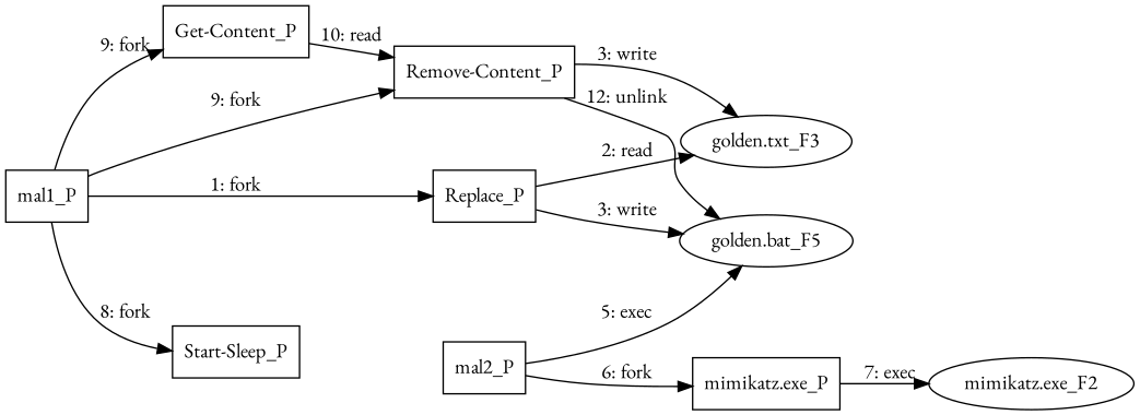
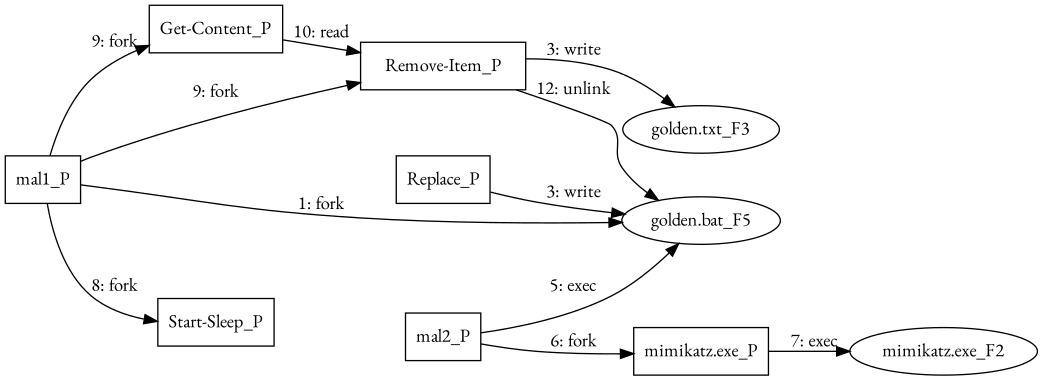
  digraph {
    engine=neato
    fixedsize=false
    fontname="EB Garamond"
    fontsize=10
    nodesep=0.3
    rankdir=LR
    ranksep=0
    splines=true
    node [fontname="EB Garamond" node_type=Process shape=box]
    edge [fontname="EB Garamond"]
    mal1_P
    Replace_P
    "Start-Sleep_P"
    "Get-Content_P"
-   "Remove-Item_P" [label="Remove-Content_P"]
+   "Remove-Item_P"
    "golden.txt_F3" [node_type=File shape=ellipse]
    n7 [label="golden.bat_F5" node_type=File shape=ellipse]
    mal2_P
    "mimikatz.exe_P"
    "mimikatz.exe_F2" [node_type=File shape=ellipse]
-   mal1_P -> Replace_P [label="1: fork"]
+   mal1_P -> n7 [label="1: fork"]
    mal1_P -> "Start-Sleep_P" [label="8: fork"]
    mal1_P -> "Get-Content_P" [label="9: fork"]
    mal1_P -> "Remove-Item_P" [label="9: fork"]
-   Replace_P -> "golden.txt_F3" [label="2: read"]
    Replace_P -> n7 [label="3: write"]
    "Get-Content_P" -> "Remove-Item_P" [label="10: read"]
    "Remove-Item_P" -> "golden.txt_F3" [label="3: write"]
    "Remove-Item_P" -> n7 [label="12: unlink"]
    mal2_P -> n7 [label="5: exec"]
    mal2_P -> "mimikatz.exe_P" [label="6: fork"]
    "mimikatz.exe_P" -> "mimikatz.exe_F2" [label="7: exec"]
  }
